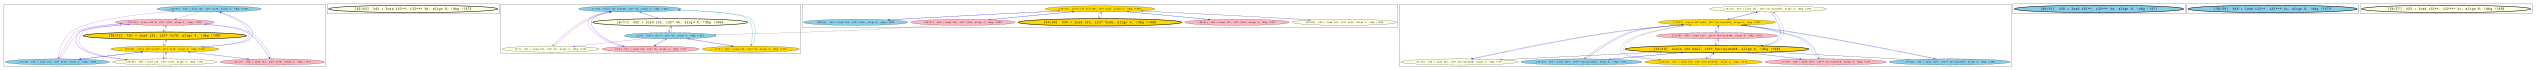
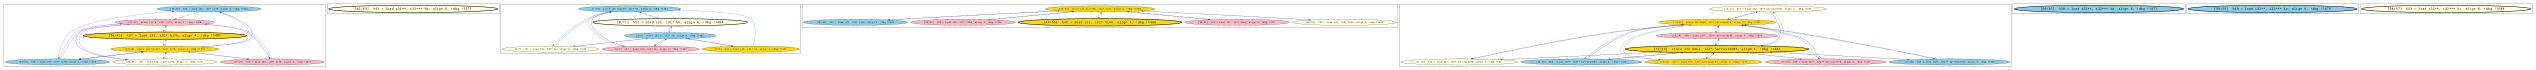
  digraph {
    fontname="Roboto Mono"
    node [fillcolor=skyblue fontname="Roboto Mono" shape=ellipse style=filled]
    edge [color=gray40 fontname="Roboto Mono"]
    n1 [label="[36/37]  %36 = load i32, i32* %j70, align 4, !dbg !1458"]
    n2 [fillcolor=lightpink label="[31/42]  store i32 0, i32* %j70, align 4, !dbg !1456"]
    n3 [fillcolor=gold label="[33/40]  store i32 %inc97, i32* %j70, align 4, !dbg !1493"]
    n4 [fillcolor=gold fontsize=20 label="[30/43]  %51 = load i32, i32* %j70, align 4, !dbg !1481" penwidth=3.0]
    n5 [fillcolor=lightyellow label="[38/39]  %58 = load i32, i32* %j70, align 4, !dbg !1493"]
    n6 [fillcolor=lightpink label="[32/41]  %46 = load i32, i32* %j70, align 4, !dbg !1477"]
    n7 [label="[34/35]  %56 = load i32, i32* %j70, align 4, !dbg !1490"]
    n8 [fillcolor=lightyellow fontsize=20 label="[62/63]  %43 = load i32**, i32*** %b, align 8, !dbg !1475" penwidth=3.0]
    n9 [label="[1/10]  store i32 %inc90, i32* %k, align 4, !dbg !1484"]
    n10 [fillcolor=lightyellow fontsize=20 label="[0/11]  %52 = load i32, i32* %k, align 4, !dbg !1484" penwidth=3.0]
    n11 [fillcolor=gold label="[2/9]  %44 = load i32, i32* %k, align 4, !dbg !1476"]
    n12 [fillcolor=lightyellow label="[6/7]  %41 = load i32, i32* %k, align 4, !dbg !1474"]
    n13 [fillcolor=lightpink label="[4/5]  %37 = load i32, i32* %k, align 4, !dbg !1467"]
    n14 [label="[3/8]  store i32 0, i32* %k, align 4, !dbg !1465"]
    n15 [fillcolor=gold label="[45/54]  store i32 %inc100, i32* %i66, align 4, !dbg !1498"]
    n16 [fillcolor=gold fontsize=20 label="[44/55]  %49 = load i32, i32* %i66, align 4, !dbg !1480" penwidth=3.0]
    n17 [fillcolor=lightpink label="[50/51]  %39 = load i32, i32* %i66, align 4, !dbg !1473"]
    n18 [fillcolor=lightyellow label="[52/53]  %59 = load i32, i32* %i66, align 4, !dbg !1498"]
    n19 [label="[48/49]  %54 = load i32, i32* %i66, align 4, !dbg !1489"]
    n20 [fillcolor=lightpink label="[46/47]  %35 = load i32, i32* %i66, align 4, !dbg !1449"]
    n21 [fillcolor=lightyellow label="[15/16]  %57 = load i32, i32* %arrayidx95, align 4, !dbg !1491"]
    n22 [fillcolor=gold label="[14/27]  store i32 %add, i32* %arrayidx95, align 4, !dbg !1491"]
    n23 [fillcolor=gold fontsize=20 label="[12/29]  store i32 %mul, i32* %arrayidx88, align 4, !dbg !1482" penwidth=3.0]
    n24 [label="[13/28]  %55 = load i32*, i32** %arrayidx93, align 8, !dbg !1488"]
    n25 [label="[23/24]  %45 = load i32*, i32** %arrayidx82, align 8, !dbg !1475"]
    n26 [fillcolor=gold label="[25/26]  %47 = load i32, i32* %arrayidx84, align 4, !dbg !1475"]
    n27 [fillcolor=lightyellow label="[21/22]  %42 = load i32, i32* %arrayidx80, align 4, !dbg !1471"]
    n28 [fillcolor=lightpink label="[17/18]  %40 = load i32*, i32** %arrayidx78, align 8, !dbg !1471"]
    n29 [fillcolor=lightpink label="[19/20]  %50 = load i32*, i32** %arrayidx86, align 8, !dbg !1479"]
    n30 [fontsize=20 label="[60/61]  %38 = load i32**, i32*** %a, align 8, !dbg !1471" penwidth=3.0]
    n31 [fontsize=20 label="[58/59]  %48 = load i32**, i32*** %c, align 8, !dbg !1479" penwidth=3.0]
    n32 [fillcolor=lightyellow fontsize=20 label="[56/57]  %53 = load i32**, i32*** %c, align 8, !dbg !1488" penwidth=3.0]
    subgraph cluster_1 {
      n1
      n2
      n3
      n4
      n5
      n6
      n7
    }
    subgraph cluster_2 {
      n8
    }
    subgraph cluster_3 {
      n9
      n10
      n11
      n12
      n13
      n14
    }
    subgraph cluster_4 {
      n15
      n16
      n17
      n18
      n19
      n20
    }
    subgraph cluster_5 {
      n21
      n22
      n23
      n24
      n25
      n26
      n27
      n28
      n29
    }
    subgraph cluster_6 {
      n30
    }
    subgraph cluster_7 {
      n31
    }
    subgraph cluster_8 {
      n32
    }
    n1 -> n2
    n1 -> n3
    n2 -> n4
    n2 -> n5 [color=blue]
    n2 -> n6 [color=blue]
    n2 -> n7 [color=purple]
    n3 -> n1 [color=blue]
    n3 -> n4 [color=purple]
    n3 -> n5 [color=purple]
    n3 -> n6 [color=purple]
    n3 -> n7 [color=blue]
    n4 -> n2
    n4 -> n3
    n5 -> n2 [color=purple]
    n5 -> n3 [color=purple]
    n6 -> n2 [color=purple]
    n6 -> n3 [color=teal]
    n7 -> n1 [color=purple]
    n7 -> n2 [color=purple]
    n7 -> n3 [color=blue]
    n9 -> n10 [color=purple]
-   n9 -> n11 [color=teal]
    n9 -> n12
    n9 -> n13 [color=purple]
    n10 -> n9 [color=teal]
    n10 -> n14
    n11 -> n9 [color=teal]
    n11 -> n14
-   n12 -> n9 [color=purple]
-   n20 -> n14
+   n12 -> n9 [color=teal]
+   n12 -> n14
    n13 -> n9 [color=blue]
    n13 -> n14
    n14 -> n10 [color=purple]
    n14 -> n11 [color=blue]
    n14 -> n12 [color=purple]
    n14 -> n13 [color=blue]
    n15 -> n16
    n15 -> n17 [color=blue]
    n15 -> n18 [color=purple]
    n15 -> n19 [color=blue]
    n15 -> n20
    n16 -> n15
    n17 -> n15 [color=teal]
    n18 -> n15
    n19 -> n15 [color=purple]
    n20 -> n15 [color=blue]
    n21 -> n22
    n21 -> n23 [color=blue]
    n22 -> n21 [color=blue]
    n22 -> n24
    n22 -> n25
    n22 -> n26
    n22 -> n27 [color=blue]
    n22 -> n28 [color=teal]
    n22 -> n29 [color=purple]
    n23 -> n21
    n23 -> n24
    n23 -> n25
    n23 -> n26
    n23 -> n27
    n23 -> n28 [color=teal]
    n23 -> n29 [color=purple]
    n24 -> n22 [color=blue]
    n24 -> n23
    n25 -> n22 [color=blue]
    n25 -> n23 [color=blue]
    n26 -> n22
    n26 -> n23 [color=blue]
    n27 -> n22
    n27 -> n23
    n28 -> n22 [color=blue]
    n28 -> n23 [color=purple]
    n29 -> n22 [color=blue]
    n29 -> n23 [color=teal]
  }
